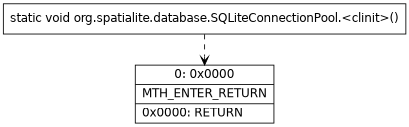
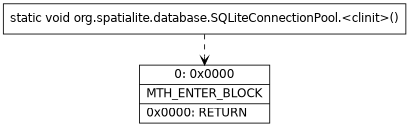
  digraph {
    fontname="DejaVu Sans"
    node [shape=record fontname="DejaVu Sans"]
-   n1 [label="{0\:\ 0x0000|MTH_ENTER_RETURN\l|0x0000: RETURN   \l}"]
+   n1 [label="{0\:\ 0x0000|MTH_ENTER_BLOCK\l|0x0000: RETURN   \l}"]
    n2 [label="{static void org.spatialite.database.SQLiteConnectionPool.\<clinit\>() }"]
    n2 -> n1 [style=dashed arrowhead=vee fontname="DejaVu Sans"]
  }
